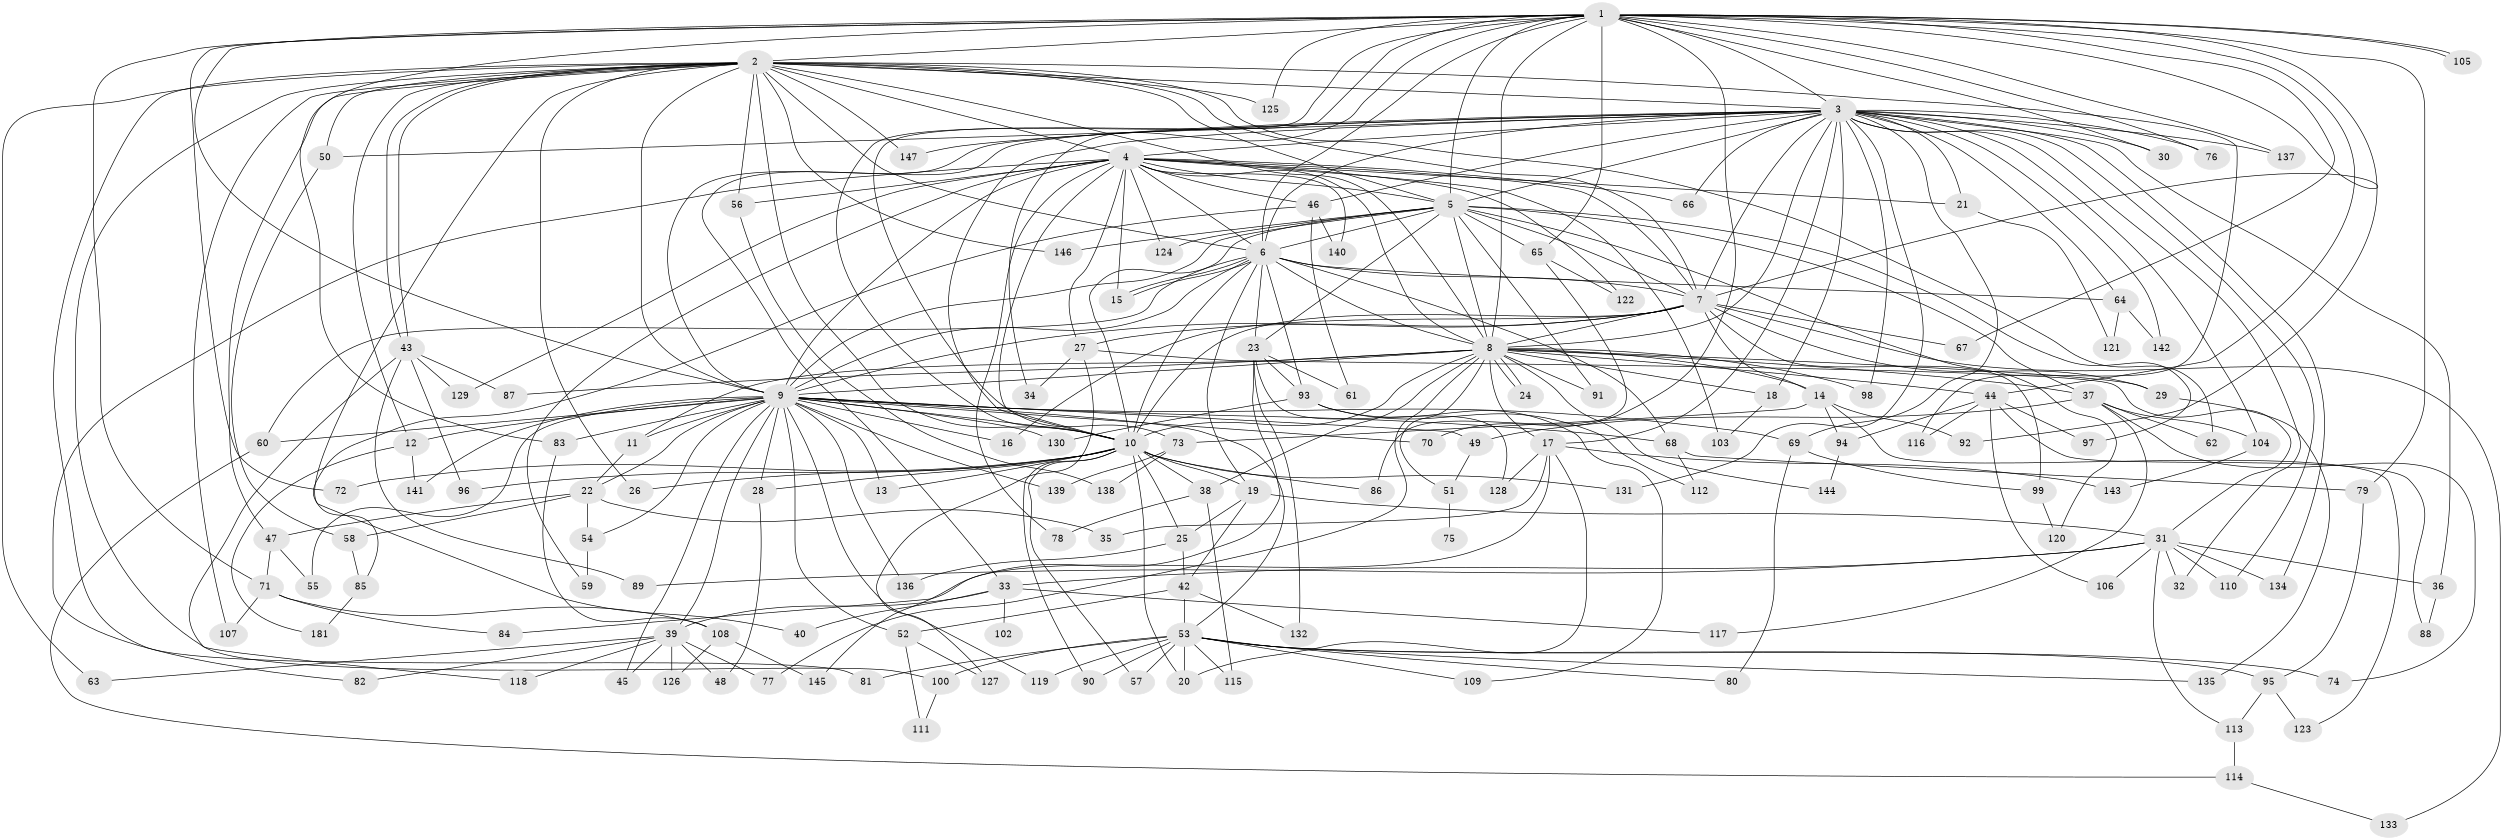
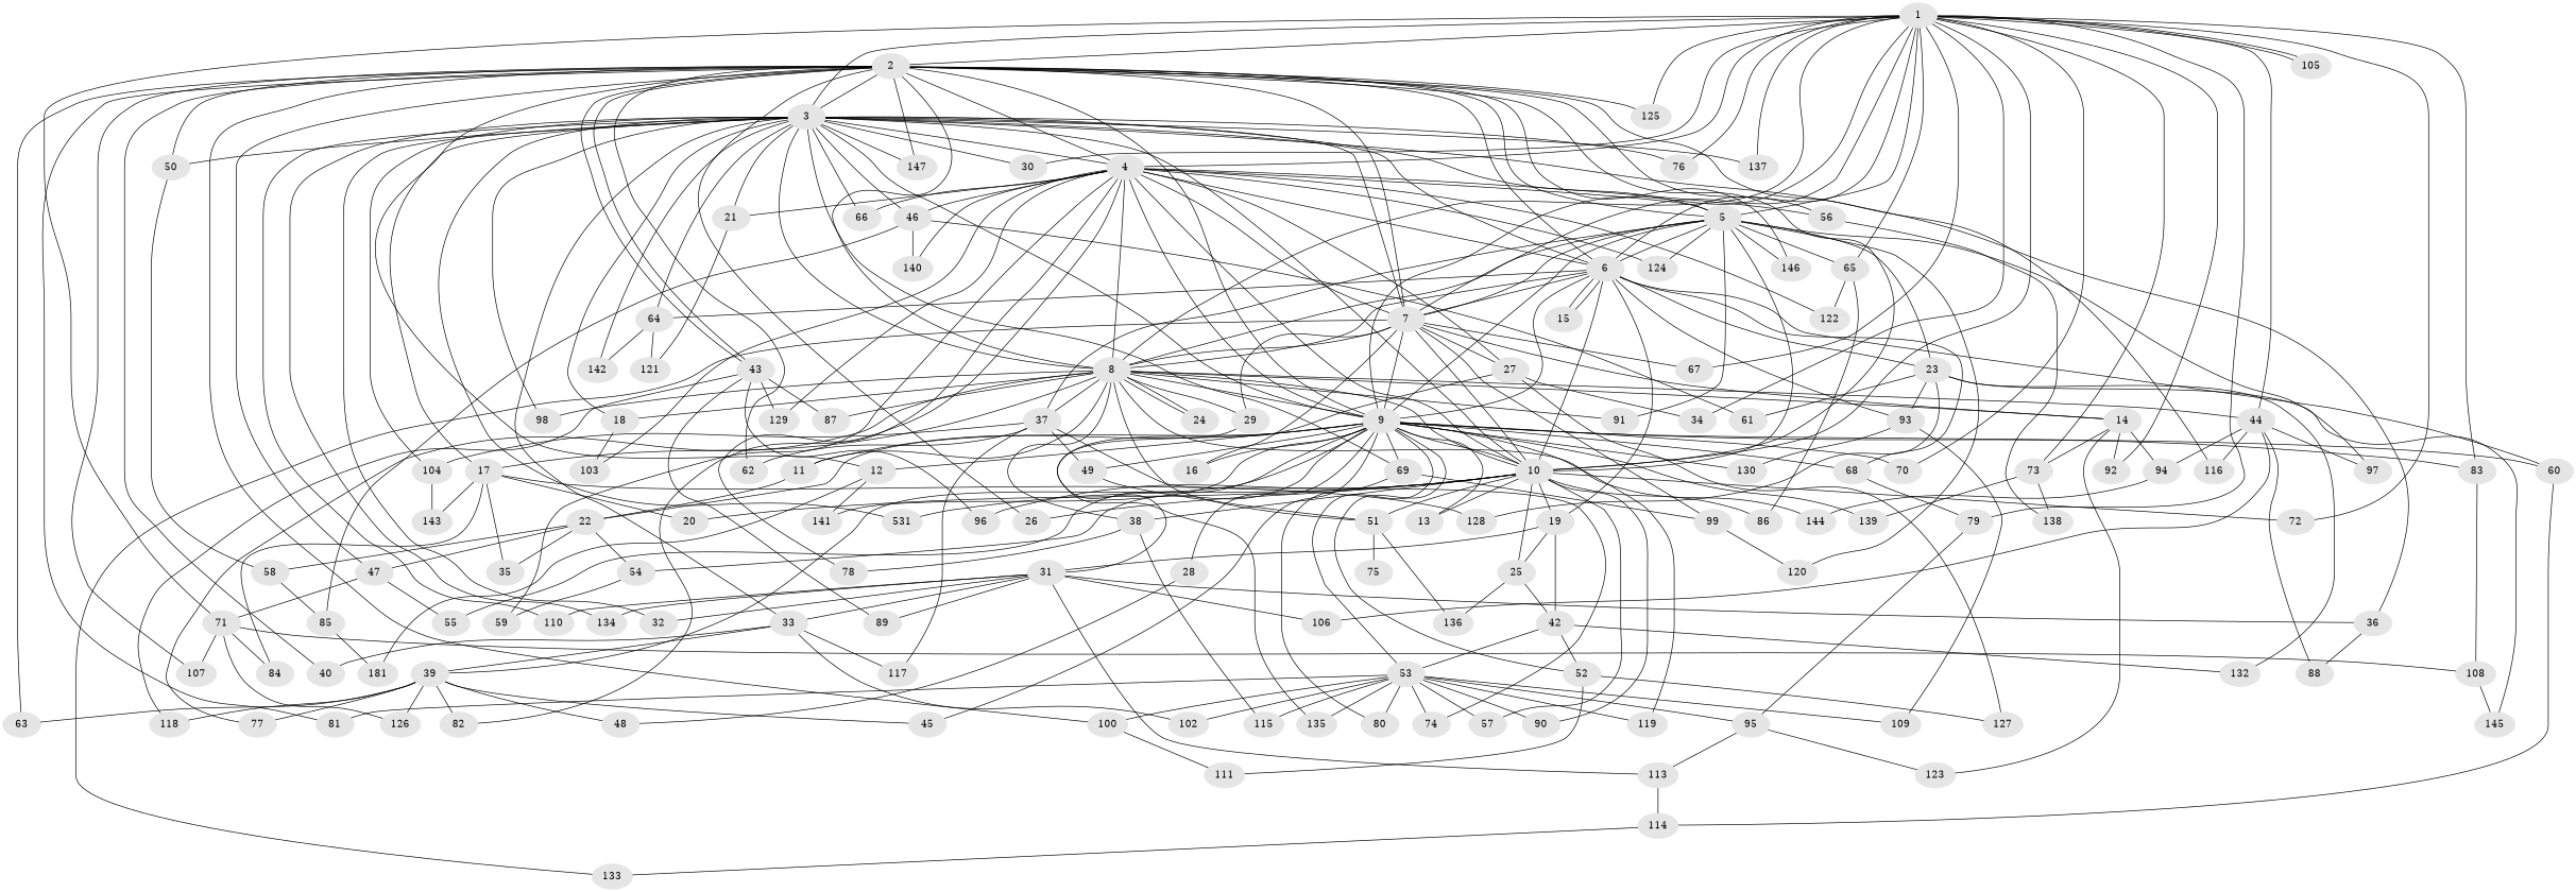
  graph {
    node [color=gray90 style=filled]
    1
    2
    3
    4
    5
    6
    7
    8
    9
    10
    30
    34
    44
    65
    67
    70
    71
    72
    73
    76
    79
    83
    92
    105
    125
    137
    12
    26
    40
    43
    47
    50
    56
    62
    63
    81
    100
    107
    116
    146
    147
    17
    18
    21
    32
    33
    36
    46
    64
    66
    69
    98
    104
    110
-   131
+   131 [label=531]
    134
    142
    27
    59
    78
    82
    103
    122
    124
    129
    140
    23
    37
    91
    97
    120
    15
    19
    60
    68
    93
    14
    16
    29
    99
    133
    11
    24
    38
    51
    77
    87
    144
    13
    22
    28
    39
    45
    49
    52
    53
    54
    55
    119
    130
    136
    139
    141
    20
    25
    57
    86
    90
    96
    94
    106
    88
    84
    126
    108
    138
    95
    n118 [label=181]
    89
    118
    58
    111
    35
    128
    143
    121
    102
    117
    61
    85
    80
    31
    127
    132
    145
    74
    42
    114
-   112
    109
    123
    135
    115
    75
    48
    113
    1 -- 2
    1 -- 3
-   15 -- 4
+   1 -- 4
    1 -- 5
    1 -- 6
    1 -- 7
    1 -- 8
    1 -- 9
    1 -- 10
    1 -- 30
    1 -- 34
    1 -- 44
    1 -- 65
    1 -- 67
    1 -- 70
    1 -- 71
    1 -- 72
    1 -- 73
    1 -- 76
    1 -- 79
    1 -- 83
    1 -- 92
    1 -- 105
    1 -- 105
    1 -- 125
    1 -- 137
    2 -- 3
    2 -- 4
    2 -- 5
    2 -- 6
    2 -- 7
    2 -- 8
    2 -- 9
    2 -- 10
    2 -- 125
    2 -- 12
    2 -- 26
    2 -- 40
    2 -- 43
    2 -- 43
    2 -- 47
    2 -- 50
    2 -- 56
    2 -- 62
    2 -- 63
    2 -- 81
    2 -- 100
    2 -- 107
    2 -- 116
    2 -- 146
    2 -- 147
    3 -- 4
    3 -- 5
    3 -- 6
    3 -- 7
    3 -- 8
    3 -- 9
    3 -- 10
    3 -- 30
    3 -- 76
    3 -- 137
    3 -- 50
    3 -- 147
    3 -- 17
    3 -- 18
    3 -- 21
    3 -- 32
    3 -- 33
    3 -- 36
    3 -- 46
    3 -- 64
    3 -- 66
    3 -- 69
    3 -- 98
    3 -- 104
    3 -- 110
    3 -- 131
    3 -- 134
    3 -- 142
    4 -- 5
    4 -- 6
    4 -- 7
    4 -- 8
    4 -- 9
    4 -- 10
    4 -- 56
    4 -- 21
    4 -- 46
    4 -- 66
    4 -- 27
    4 -- 59
    4 -- 78
    4 -- 82
    4 -- 103
    4 -- 122
    4 -- 124
    4 -- 129
    4 -- 140
    5 -- 6
    5 -- 7
    5 -- 8
    5 -- 9
    5 -- 10
    5 -- 65
    5 -- 146
    5 -- 124
    5 -- 23
    5 -- 37
    5 -- 91
    5 -- 97
    5 -- 120
    6 -- 7
    6 -- 8
    6 -- 9
    6 -- 10
    6 -- 64
    6 -- 23
    6 -- 15
    6 -- 15
    6 -- 19
    6 -- 60
    6 -- 68
    6 -- 93
    7 -- 8
    7 -- 9
    7 -- 10
    7 -- 67
    7 -- 27
    7 -- 14
    7 -- 16
    7 -- 29
    7 -- 99
    7 -- 133
    8 -- 9
    8 -- 10
    8 -- 44
    8 -- 17
    8 -- 18
    8 -- 98
    8 -- 37
    8 -- 91
    8 -- 14
    8 -- 29
    8 -- 11
    8 -- 24
    8 -- 24
    8 -- 38
    8 -- 51
    8 -- 77
    8 -- 87
    8 -- 144
    9 -- 10
    9 -- 70
    9 -- 83
    9 -- 12
    9 -- 69
    9 -- 60
    9 -- 68
    9 -- 16
    9 -- 11
    9 -- 13
    9 -- 22
    9 -- 28
    9 -- 39
    9 -- 45
    9 -- 49
    9 -- 52
    9 -- 53
    9 -- 54
    9 -- 55
    9 -- 119
    9 -- 130
-   9 -- 136
+   51 -- 136
    9 -- 139
    9 -- 141
    10 -- 72
    10 -- 26
    10 -- 131
    10 -- 19
    10 -- 38
    10 -- 13
-   10 -- 28
+   10 -- 51
    10 -- 20
    10 -- 25
    10 -- 57
    10 -- 86
    10 -- 90
    10 -- 96
    44 -- 116
    44 -- 97
    44 -- 94
    44 -- 106
    44 -- 88
    65 -- 122
    65 -- 86
    71 -- 107
    71 -- 84
-   108 -- 126
+   71 -- 126
    71 -- 108
    73 -- 139
    73 -- 138
    79 -- 95
    83 -- 108
    12 -- 141
    12 -- n118
    43 -- 129
    43 -- 87
    43 -- 96
    43 -- 89
    43 -- 118
    47 -- 71
    47 -- 55
    50 -- 58
    56 -- 138
    100 -- 111
    17 -- 20
    17 -- 84
    17 -- 35
    17 -- 128
    17 -- 143
    18 -- 103
    21 -- 121
    33 -- 40
    33 -- 39
    33 -- 102
    33 -- 117
    36 -- 88
    46 -- 140
    46 -- 61
    46 -- 85
    64 -- 142
    64 -- 121
    69 -- 99
    69 -- 80
    104 -- 143
    27 -- 34
    27 -- 31
    27 -- 127
    23 -- 93
    23 -- 128
    23 -- 61
    23 -- 132
    23 -- 145
    37 -- 62
    37 -- 104
    37 -- 49
    37 -- 117
    37 -- 74
    19 -- 25
    19 -- 31
    19 -- 42
    60 -- 114
    68 -- 79
-   68 -- 112
    93 -- 130
-   93 -- 112
    93 -- 109
    14 -- 73
    14 -- 92
    14 -- 94
    14 -- 123
    29 -- 135
    99 -- 120
    11 -- 22
    38 -- 78
    38 -- 115
    51 -- 75
    22 -- 47
    22 -- 54
    22 -- 58
    22 -- 35
    28 -- 48
    39 -- 63
    39 -- 82
    39 -- 77
    39 -- 45
    39 -- 126
    39 -- 118
    39 -- 48
    49 -- 51
    52 -- 111
    52 -- 127
    53 -- 81
    53 -- 100
    53 -- 119
    53 -- 57
    53 -- 90
    53 -- 95
-   53 -- 20
+   53 -- 102
    53 -- 80
    53 -- 74
    53 -- 109
    53 -- 135
    53 -- 115
    54 -- 59
    25 -- 136
    25 -- 42
    94 -- 144
    108 -- 145
    95 -- 123
    95 -- 113
    58 -- 85
    85 -- n118
    31 -- 32
    31 -- 33
    31 -- 36
    31 -- 110
    31 -- 134
    31 -- 106
    31 -- 89
    31 -- 113
    42 -- 52
    42 -- 53
    42 -- 132
    114 -- 133
    113 -- 114
  }
